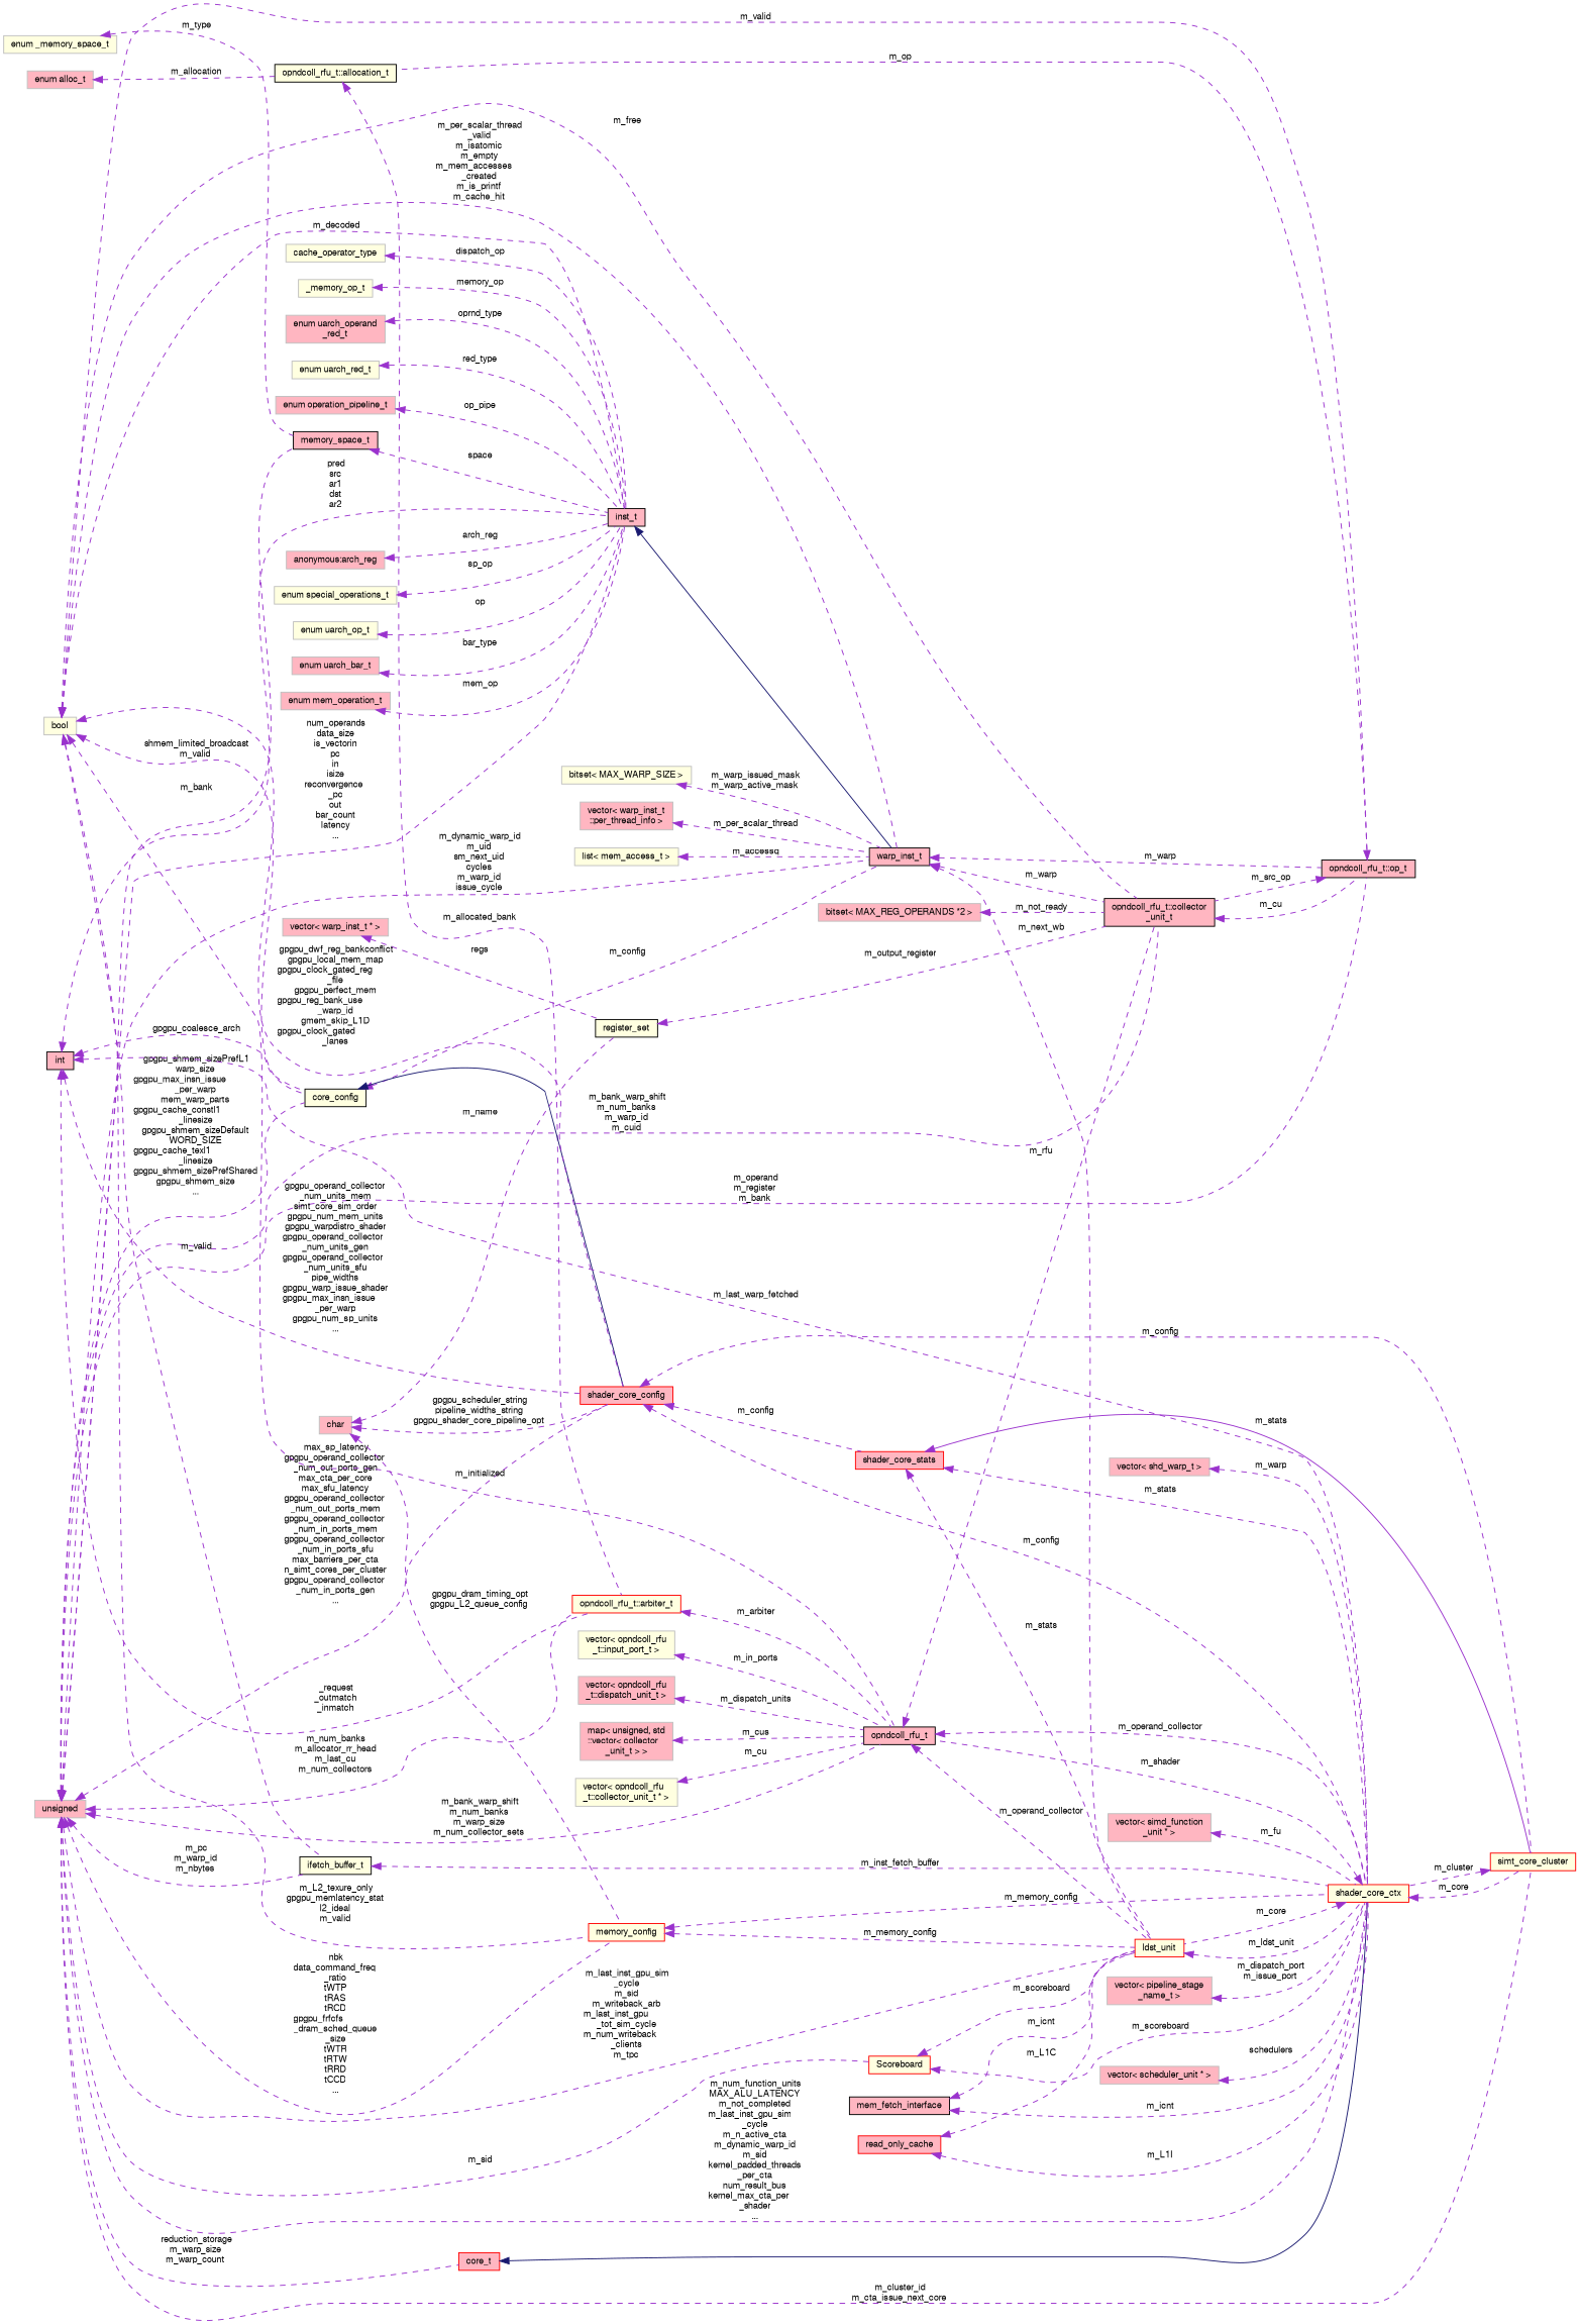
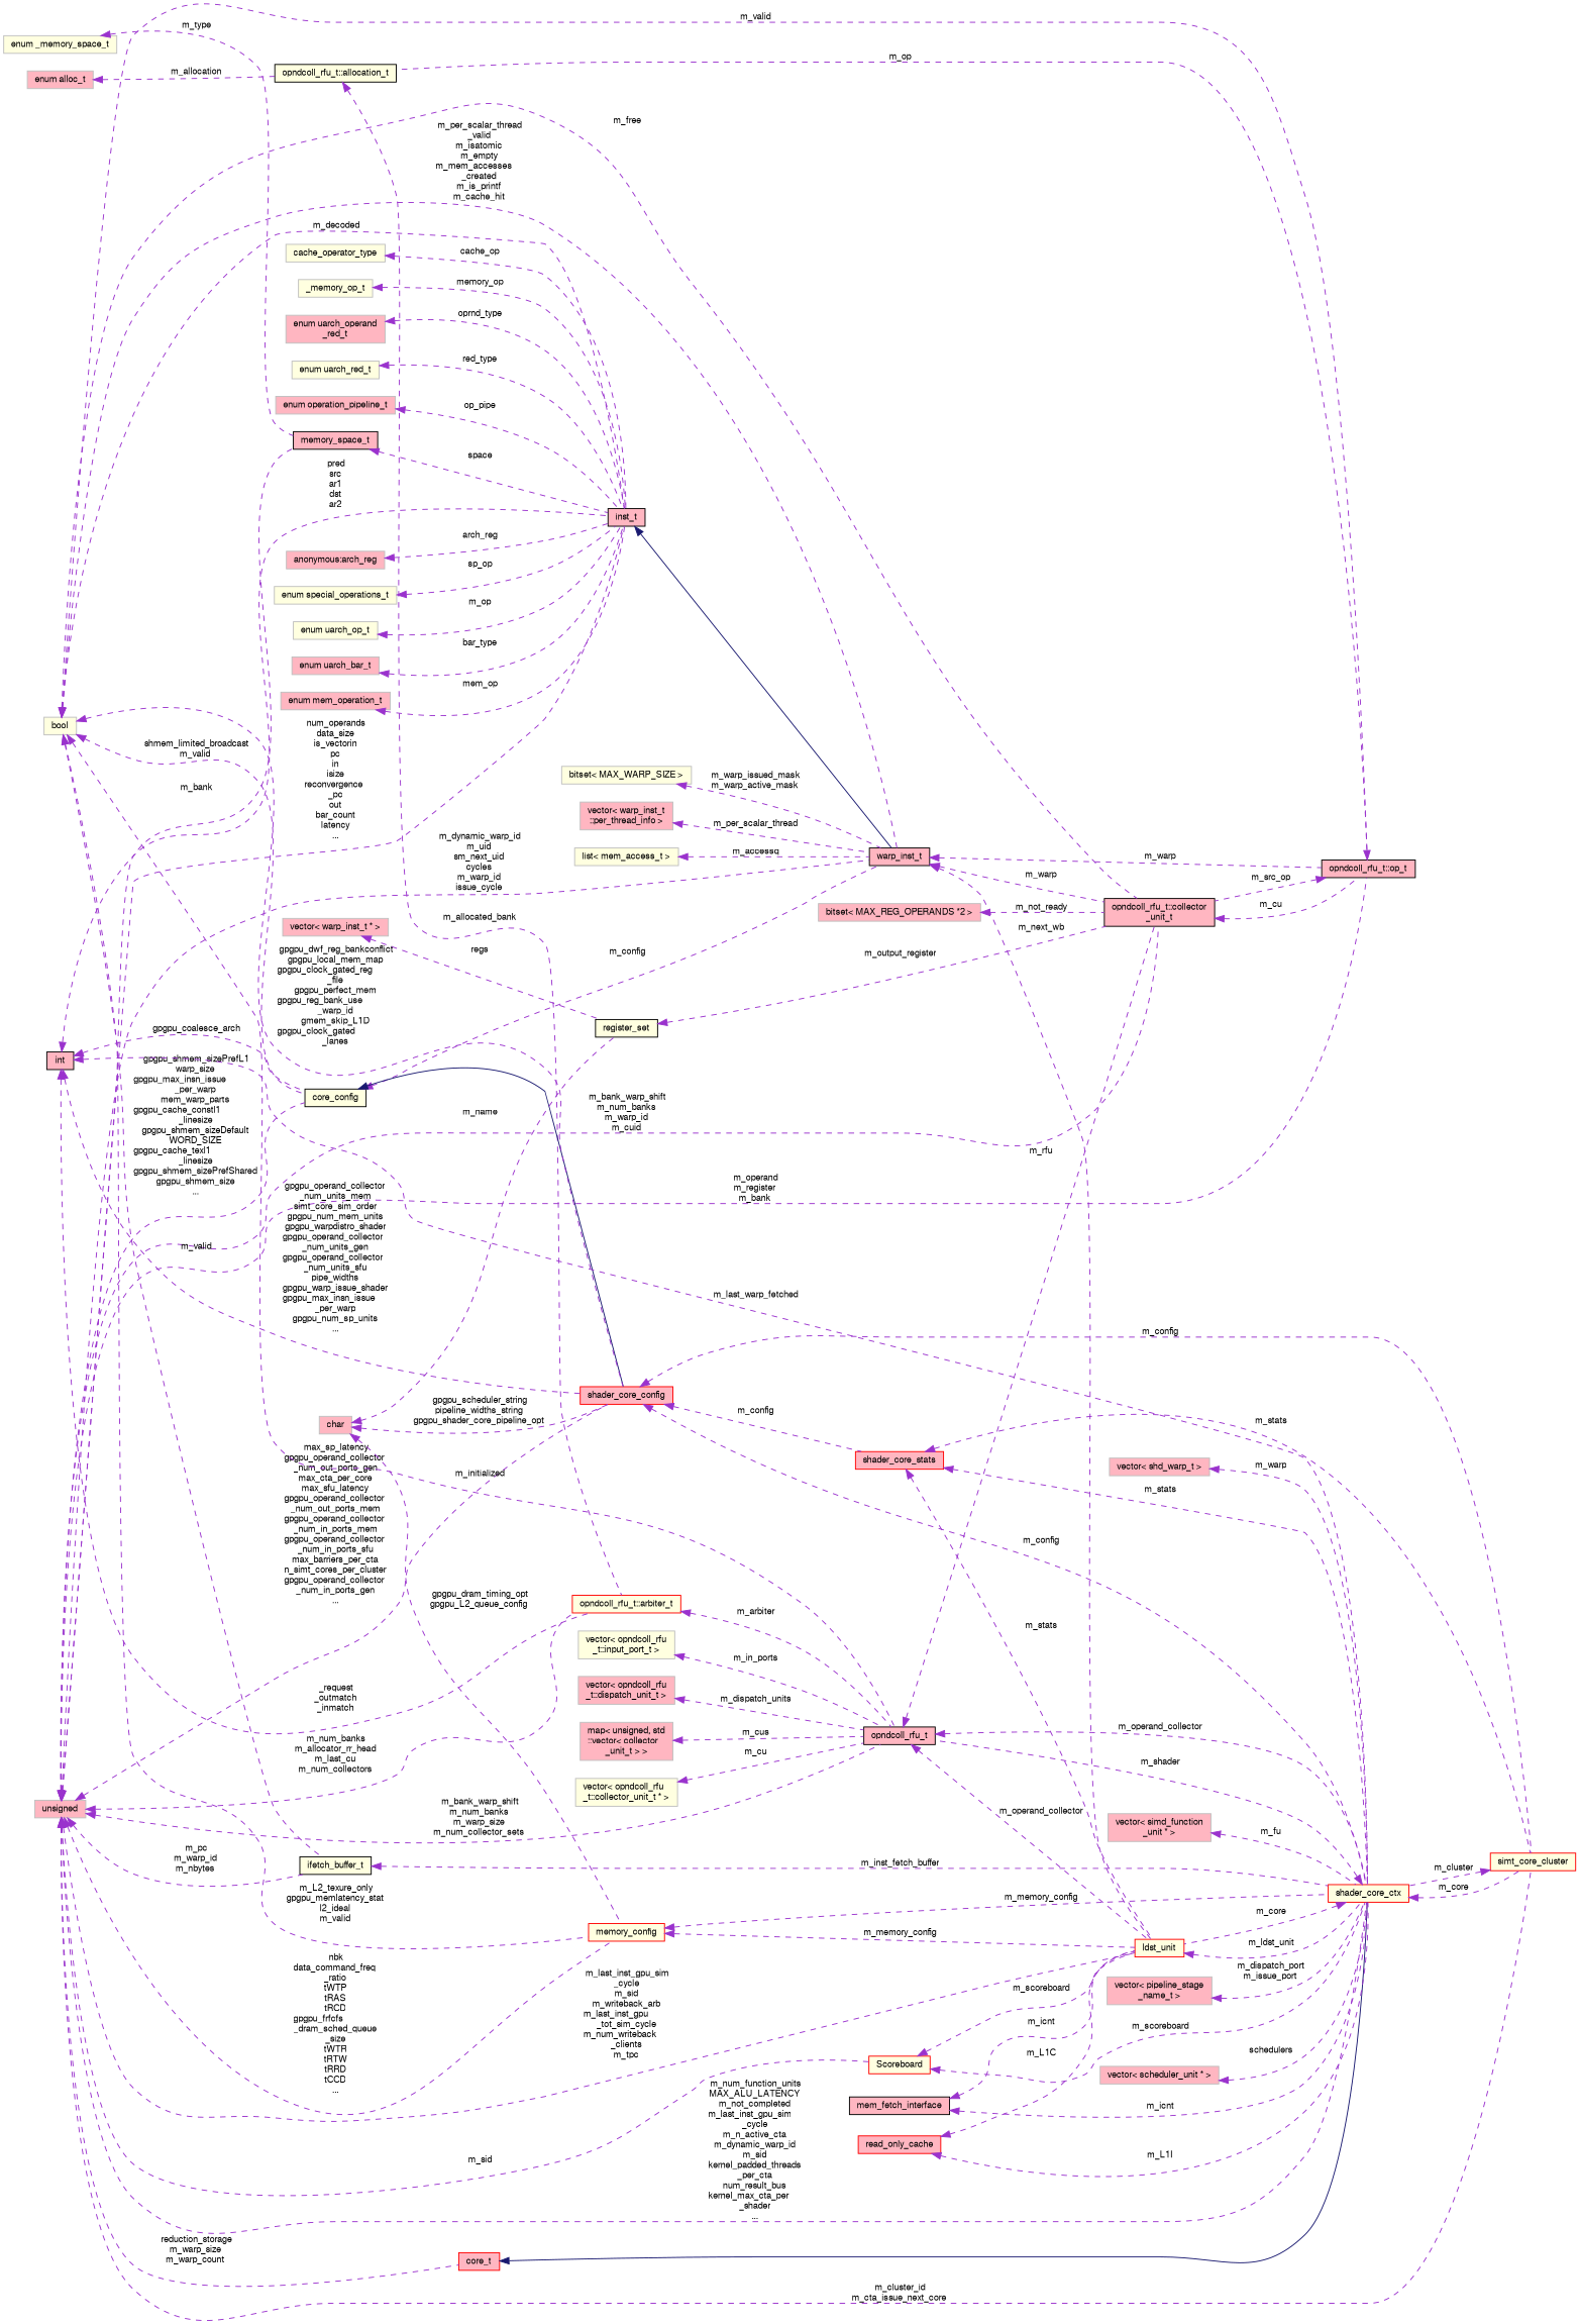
  digraph {
    rankdir=LR
    node [color=grey75 fillcolor=lightpink fontname=FreeSans fontsize=10 shape=record style=filled]
    edge [color=darkorchid3 dir=back fontname=FreeSans fontsize=10 labelfontname=FreeSans labelfontsize=10 style=dashed]
    n1 [color=black fillcolor=lightyellow fontcolor=black height=0.2 label="opndcoll_rfu_t::allocation_t" width=0.4]
    n2 [color=red fillcolor=lightyellow height=0.2 label="opndcoll_rfu_t::arbiter_t" width=0.4]
    n3 [color=black height=0.2 label=opndcoll_rfu_t width=0.4]
    n4 [color=black height=0.2 label="opndcoll_rfu_t::op_t" width=0.4]
    n5 [color=black height=0.2 label="opndcoll_rfu_t::collector\l_unit_t" width=0.4]
    n6 [color=black height=0.2 label=warp_inst_t width=0.4]
    n7 [color=red fillcolor=lightyellow height=0.2 label=ldst_unit width=0.4]
    n8 [color=red fillcolor=lightyellow height=0.2 label=shader_core_ctx width=0.4]
    n9 [color=black height=0.2 label=inst_t width=0.4]
    n10 [height=0.2 label="anonymous:arch_reg" width=0.4]
    n11 [fillcolor=lightyellow height=0.2 label="enum special_operations_t" width=0.4]
    n12 [fillcolor=lightyellow height=0.2 label="enum uarch_op_t" width=0.4]
    n13 [height=0.2 label="enum uarch_bar_t" width=0.4]
    n14 [height=0.2 label="enum mem_operation_t" width=0.4]
    n15 [fillcolor=lightyellow height=0.2 label=cache_operator_type width=0.4]
    n16 [color=black height=0.2 label=memory_space_t width=0.4]
    n17 [fillcolor=lightyellow height=0.2 label="enum _memory_space_t" width=0.4]
    n18 [height=0.2 label=unsigned width=0.4]
    n19 [color=black fillcolor=lightyellow height=0.2 label=core_config width=0.4]
    n20 [color=red height=0.2 label=core_t width=0.4]
    n21 [color=red fillcolor=lightyellow height=0.2 label=simt_core_cluster width=0.4]
    n22 [color=red height=0.2 label=shader_core_config width=0.4]
    n23 [color=black fillcolor=lightyellow height=0.2 label=ifetch_buffer_t width=0.4]
    n24 [color=red fillcolor=lightyellow height=0.2 label=memory_config width=0.4]
    n25 [color=red fillcolor=lightyellow height=0.2 label=Scoreboard width=0.4]
    n26 [color=red height=0.2 label=shader_core_stats width=0.4]
    n27 [color=black height=0.2 label=int width=0.4]
    n28 [fillcolor=lightyellow height=0.2 label=_memory_op_t width=0.4]
    n29 [fillcolor=lightyellow height=0.2 label=bool width=0.4]
    n30 [height=0.2 label="enum uarch_operand\l_red_t" width=0.4]
    n31 [fillcolor=lightyellow height=0.2 label="enum uarch_red_t" width=0.4]
    n32 [height=0.2 label="enum operation_pipeline_t" width=0.4]
    n33 [fillcolor=lightyellow height=0.2 label="bitset\< MAX_WARP_SIZE \>" width=0.4]
    n34 [height=0.2 label="vector\< warp_inst_t\l::per_thread_info \>" width=0.4]
    n35 [fillcolor=lightyellow height=0.2 label="list\< mem_access_t \>" width=0.4]
    n36 [color=black fillcolor=lightyellow height=0.2 label=register_set width=0.4]
    n37 [height=0.2 label=char width=0.4]
    n38 [height=0.2 label="vector\< warp_inst_t * \>" width=0.4]
    n39 [fillcolor=lightyellow height=0.2 label="vector\< opndcoll_rfu\l_t::input_port_t \>" width=0.4]
    n40 [height=0.2 label="vector\< opndcoll_rfu\l_t::dispatch_unit_t \>" width=0.4]
    n41 [height=0.2 label="map\< unsigned, std\l::vector\< collector\l_unit_t \> \>" width=0.4]
    n42 [height=0.2 label="vector\< shd_warp_t \>" width=0.4]
    n43 [color=black height=0.2 label=mem_fetch_interface width=0.4]
    n44 [height=0.2 label="vector\< simd_function\l_unit * \>" width=0.4]
    n45 [height=0.2 label="vector\< pipeline_stage\l_name_t \>" width=0.4]
    n46 [color=red height=0.2 label=read_only_cache width=0.4]
    n47 [height=0.2 label="vector\< scheduler_unit * \>" width=0.4]
    n48 [fillcolor=lightyellow height=0.2 label="vector\< opndcoll_rfu\l_t::collector_unit_t * \>" width=0.4]
    n49 [height=0.2 label="bitset\< MAX_REG_OPERANDS *2 \>" width=0.4]
    n50 [height=0.2 label="enum alloc_t" width=0.4]
    n1 -> n2 [label=" m_allocated_bank"]
    n2 -> n3 [label=" m_arbiter"]
    n3 -> n5 [label=" m_rfu"]
    n3 -> n7 [label=" m_operand_collector"]
    n3 -> n8 [label=" m_operand_collector"]
    n4 -> n1 [label=" m_op"]
    n4 -> n5 [label=" m_src_op"]
    n5 -> n4 [label=" m_cu"]
    n6 -> n4 [label=" m_warp"]
    n6 -> n5 [label=" m_warp"]
    n6 -> n7 [label=" m_next_wb"]
    n7 -> n8 [label=" m_ldst_unit"]
    n8 -> n3 [label=" m_shader"]
    n8 -> n7 [label=" m_core"]
    n8 -> n21 [label=" m_core"]
    n9 -> n6 [color=midnightblue style=solid]
    n10 -> n9 [label=" arch_reg"]
    n11 -> n9 [label=" sp_op"]
-   n12 -> n9 [label=" op"]
+   n12 -> n9 [label=" m_op"]
    n13 -> n9 [label=" bar_type"]
    n14 -> n9 [label=" mem_op"]
-   n15 -> n9 [label=" dispatch_op"]
+   n15 -> n9 [label=" cache_op"]
    n16 -> n9 [label=" space"]
    n17 -> n16 [label=" m_type"]
    n18 -> n2 [label=" m_num_banks\nm_allocator_rr_head\nm_last_cu\nm_num_collectors"]
    n18 -> n3 [label=" m_bank_warp_shift\nm_num_banks\nm_warp_size\nm_num_collector_sets"]
    n18 -> n4 [label=" m_operand\nm_register\nm_bank"]
    n18 -> n5 [label=" m_bank_warp_shift\nm_num_banks\nm_warp_id\nm_cuid"]
    n18 -> n6 [label=" m_dynamic_warp_id\nm_uid\nsm_next_uid\ncycles\nm_warp_id\nissue_cycle"]
    n18 -> n7 [label=" m_last_inst_gpu_sim\l_cycle\nm_sid\nm_writeback_arb\nm_last_inst_gpu\l_tot_sim_cycle\nm_num_writeback\l_clients\nm_tpc"]
    n18 -> n8 [label=" m_num_function_units\nMAX_ALU_LATENCY\nm_not_completed\nm_last_inst_gpu_sim\l_cycle\nm_n_active_cta\nm_dynamic_warp_id\nm_sid\nkernel_padded_threads\l_per_cta\nnum_result_bus\nkernel_max_cta_per\l_shader\n..."]
    n18 -> n9 [label=" num_operands\ndata_size\nis_vectorin\npc\nin\nisize\nreconvergence\l_pc\nout\nbar_count\nlatency\n..."]
    n18 -> n16 [label=" m_bank"]
    n18 -> n19 [label=" gpgpu_shmem_sizePrefL1\nwarp_size\ngpgpu_max_insn_issue\l_per_warp\nmem_warp_parts\ngpgpu_cache_constl1\l_linesize\ngpgpu_shmem_sizeDefault\nWORD_SIZE\ngpgpu_cache_texl1\l_linesize\ngpgpu_shmem_sizePrefShared\ngpgpu_shmem_size\n..."]
    n18 -> n20 [label=" reduction_storage\nm_warp_size\nm_warp_count"]
    n18 -> n21 [label=" m_cluster_id\nm_cta_issue_next_core"]
    n18 -> n22 [label=" max_sp_latency\ngpgpu_operand_collector\l_num_out_ports_gen\nmax_cta_per_core\nmax_sfu_latency\ngpgpu_operand_collector\l_num_out_ports_mem\ngpgpu_operand_collector\l_num_in_ports_mem\ngpgpu_operand_collector\l_num_in_ports_sfu\nmax_barriers_per_cta\nn_simt_cores_per_cluster\ngpgpu_operand_collector\l_num_in_ports_gen\n..."]
    n18 -> n23 [label=" m_pc\nm_warp_id\nm_nbytes"]
    n18 -> n24 [label=" nbk\ndata_command_freq\l_ratio\ntWTP\ntRAS\ntRCD\ngpgpu_frfcfs\l_dram_sched_queue\l_size\ntWTR\ntRTW\ntRRD\ntCCD\n..."]
    n18 -> n25 [label=" m_sid"]
    n19 -> n6 [label=" m_config"]
    n19 -> n22 [color=midnightblue style=solid]
    n20 -> n8 [color=midnightblue style=solid]
    n21 -> n8 [label=" m_cluster"]
    n22 -> n8 [label=" m_config"]
    n22 -> n21 [label=" m_config"]
    n22 -> n26 [label=" m_config"]
    n23 -> n8 [label=" m_inst_fetch_buffer"]
    n24 -> n7 [label=" m_memory_config"]
    n24 -> n8 [label=" m_memory_config"]
    n25 -> n7 [label=" m_scoreboard"]
    n25 -> n8 [label=" m_scoreboard"]
    n26 -> n7 [label=" m_stats"]
    n26 -> n8 [label=" m_stats"]
-   n26 -> n21 [label=" m_stats" style=solid]
+   n26 -> n21 [label=" m_stats"]
    n27 -> n2 [label=" _request\n_outmatch\n_inmatch"]
    n27 -> n8 [label=" m_last_warp_fetched"]
    n27 -> n9 [label=" pred\nsrc\nar1\ndst\nar2"]
    n27 -> n19 [label=" gpgpu_coalesce_arch"]
    n27 -> n22 [label=" gpgpu_operand_collector\l_num_units_mem\nsimt_core_sim_order\ngpgpu_num_mem_units\ngpgpu_warpdistro_shader\ngpgpu_operand_collector\l_num_units_gen\ngpgpu_operand_collector\l_num_units_sfu\npipe_widths\ngpgpu_warp_issue_shader\ngpgpu_max_insn_issue\l_per_warp\ngpgpu_num_sp_units\n..."]
    n28 -> n9 [label=" memory_op"]
    n29 -> n3 [label=" m_initialized"]
    n29 -> n4 [label=" m_valid"]
    n29 -> n5 [label=" m_free"]
    n29 -> n6 [label=" m_per_scalar_thread\l_valid\nm_isatomic\nm_empty\nm_mem_accesses\l_created\nm_is_printf\nm_cache_hit"]
    n29 -> n9 [label=" m_decoded"]
    n29 -> n19 [label=" shmem_limited_broadcast\nm_valid"]
    n29 -> n22 [label=" gpgpu_dwf_reg_bankconflict\ngpgpu_local_mem_map\ngpgpu_clock_gated_reg\l_file\ngpgpu_perfect_mem\ngpgpu_reg_bank_use\l_warp_id\ngmem_skip_L1D\ngpgpu_clock_gated\l_lanes"]
    n29 -> n23 [label=" m_valid"]
    n29 -> n24 [label=" m_L2_texure_only\ngpgpu_memlatency_stat\nl2_ideal\nm_valid"]
    n30 -> n9 [label=" oprnd_type"]
    n31 -> n9 [label=" red_type"]
    n32 -> n9 [label=" op_pipe"]
    n33 -> n6 [label=" m_warp_issued_mask\nm_warp_active_mask"]
    n34 -> n6 [label=" m_per_scalar_thread"]
    n35 -> n6 [label=" m_accessq"]
    n36 -> n5 [label=" m_output_register"]
    n37 -> n22 [label=" gpgpu_scheduler_string\npipeline_widths_string\ngpgpu_shader_core_pipeline_opt"]
    n37 -> n24 [label=" gpgpu_dram_timing_opt\ngpgpu_L2_queue_config"]
    n37 -> n36 [label=" m_name"]
    n38 -> n36 [label=" regs"]
    n39 -> n3 [label=" m_in_ports"]
    n40 -> n3 [label=" m_dispatch_units"]
    n41 -> n3 [label=" m_cus"]
    n42 -> n8 [label=" m_warp"]
    n43 -> n7 [label=" m_icnt"]
    n43 -> n8 [label=" m_icnt"]
    n44 -> n8 [label=" m_fu"]
    n45 -> n8 [label=" m_dispatch_port\nm_issue_port"]
    n46 -> n7 [label=" m_L1C"]
    n46 -> n8 [label=" m_L1I"]
    n47 -> n8 [label=" schedulers"]
    n48 -> n3 [label=" m_cu"]
    n49 -> n5 [label=" m_not_ready"]
    n50 -> n1 [label=" m_allocation"]
  }
